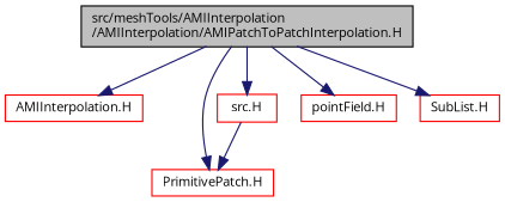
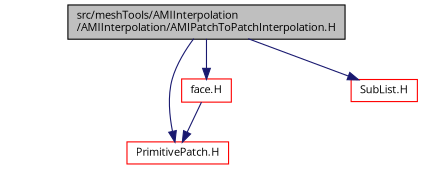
  digraph {
    fontname="Open Sans"
    node [color=red fontname="Open Sans" fontsize=10 shape=record]
    edge [color=midnightblue fontname="Open Sans" fontsize=10 labelfontname=Helvetica labelfontsize=10 style=solid]
    n1 [color=black fillcolor=grey75 fontcolor=black height=0.2 label="src/meshTools/AMIInterpolation\l/AMIInterpolation/AMIPatchToPatchInterpolation.H" style=filled width=0.4]
-   n2 [height=0.2 label="AMIInterpolation.H" width=0.4]
    n3 [height=0.2 label="PrimitivePatch.H" width=0.4]
-   n4 [height=0.2 label="src.H" width=0.4]
-   n5 [height=0.2 label="pointField.H" width=0.4]
+   n4 [height=0.2 label="face.H" width=0.4]
    n6 [height=0.2 label="SubList.H" width=0.4]
-   n1 -> n2
    n1 -> n3
    n1 -> n4
-   n1 -> n5
    n1 -> n6
    n4 -> n3
  }
